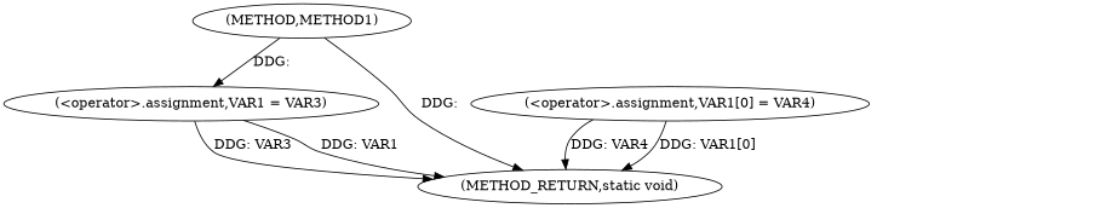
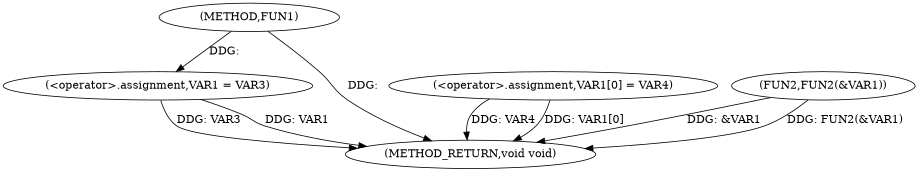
  digraph {
-   n1 [label="(METHOD,METHOD1)"]
+   n1 [label="(METHOD,FUN1)"]
    n2 [label="(<operator>.assignment,VAR1 = VAR3)"]
-   n3 [label="(METHOD_RETURN,static void)"]
+   n3 [label="(METHOD_RETURN,void void)"]
    n4 [label="(<operator>.assignment,VAR1[0] = VAR4)"]
+   n5 [label="(FUN2,FUN2(&VAR1))"]
    n1 -> n2 [label="DDG: "]
    n1 -> n3 [label="DDG: "]
    n2 -> n3 [label="DDG: VAR3"]
    n2 -> n3 [label="DDG: VAR1"]
    n4 -> n3 [label="DDG: VAR4"]
    n4 -> n3 [label="DDG: VAR1[0]"]
+   n5 -> n3 [label="DDG: &VAR1"]
+   n5 -> n3 [label="DDG: FUN2(&VAR1)"]
  }
